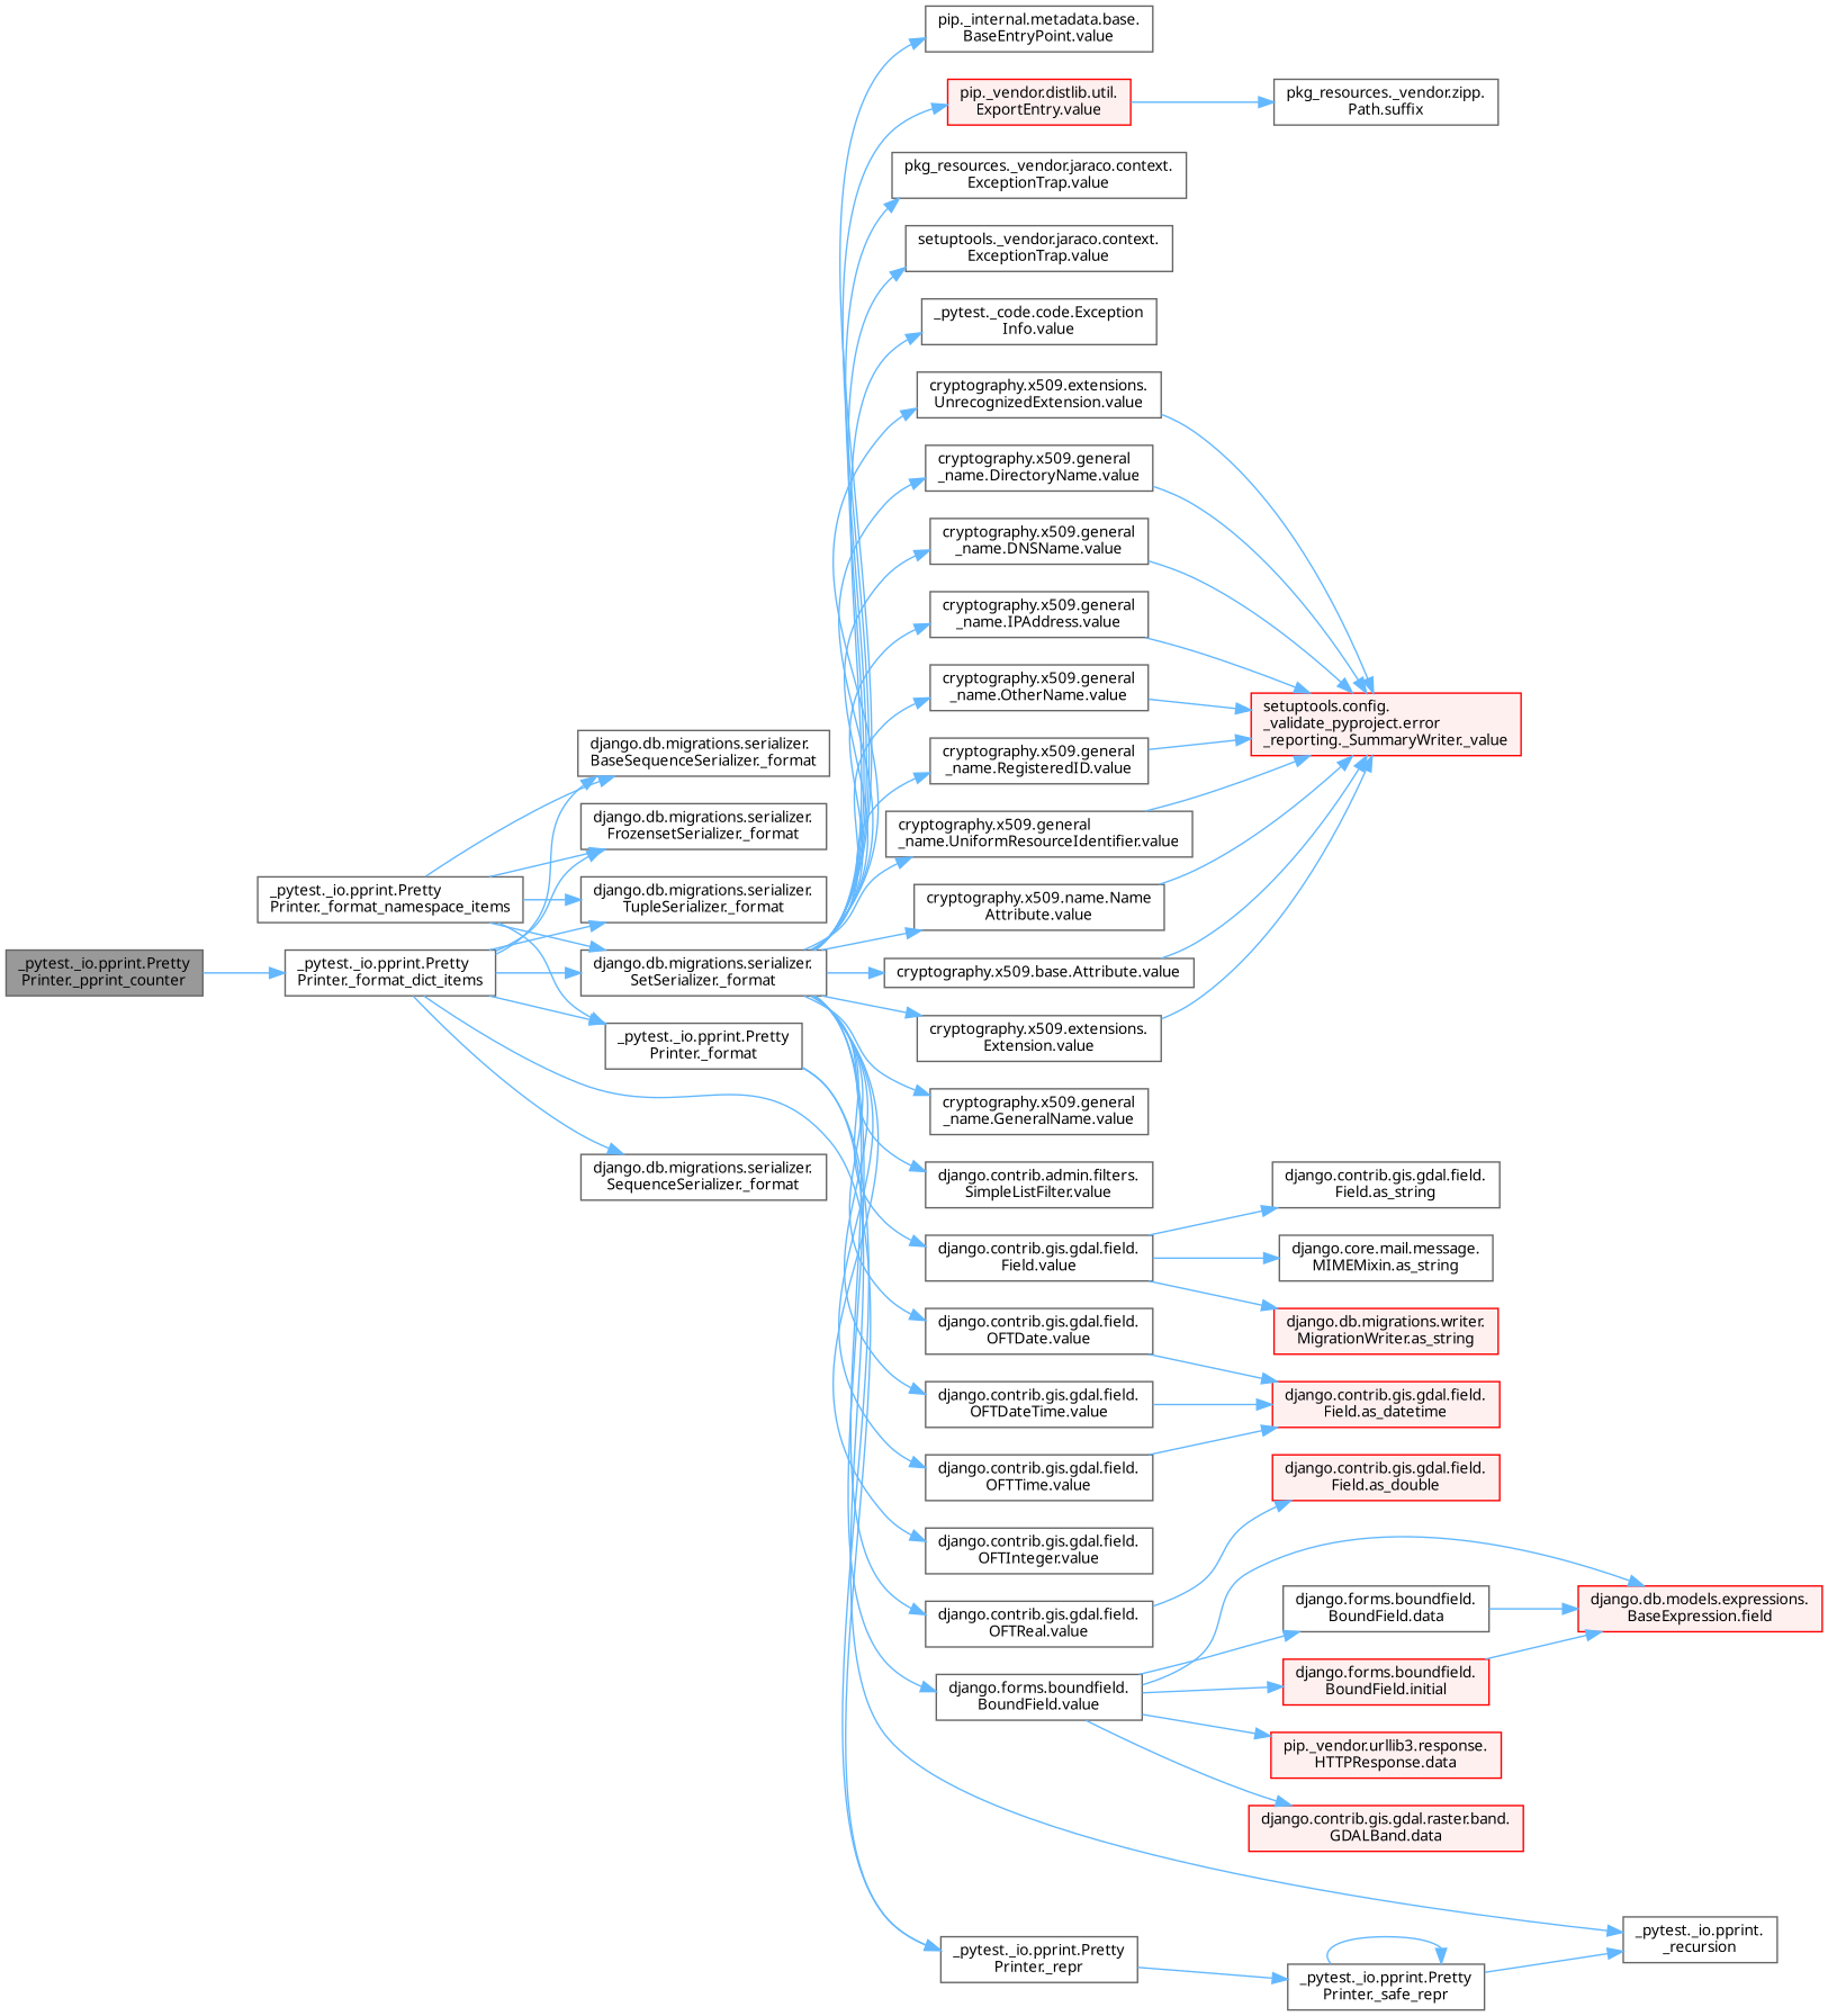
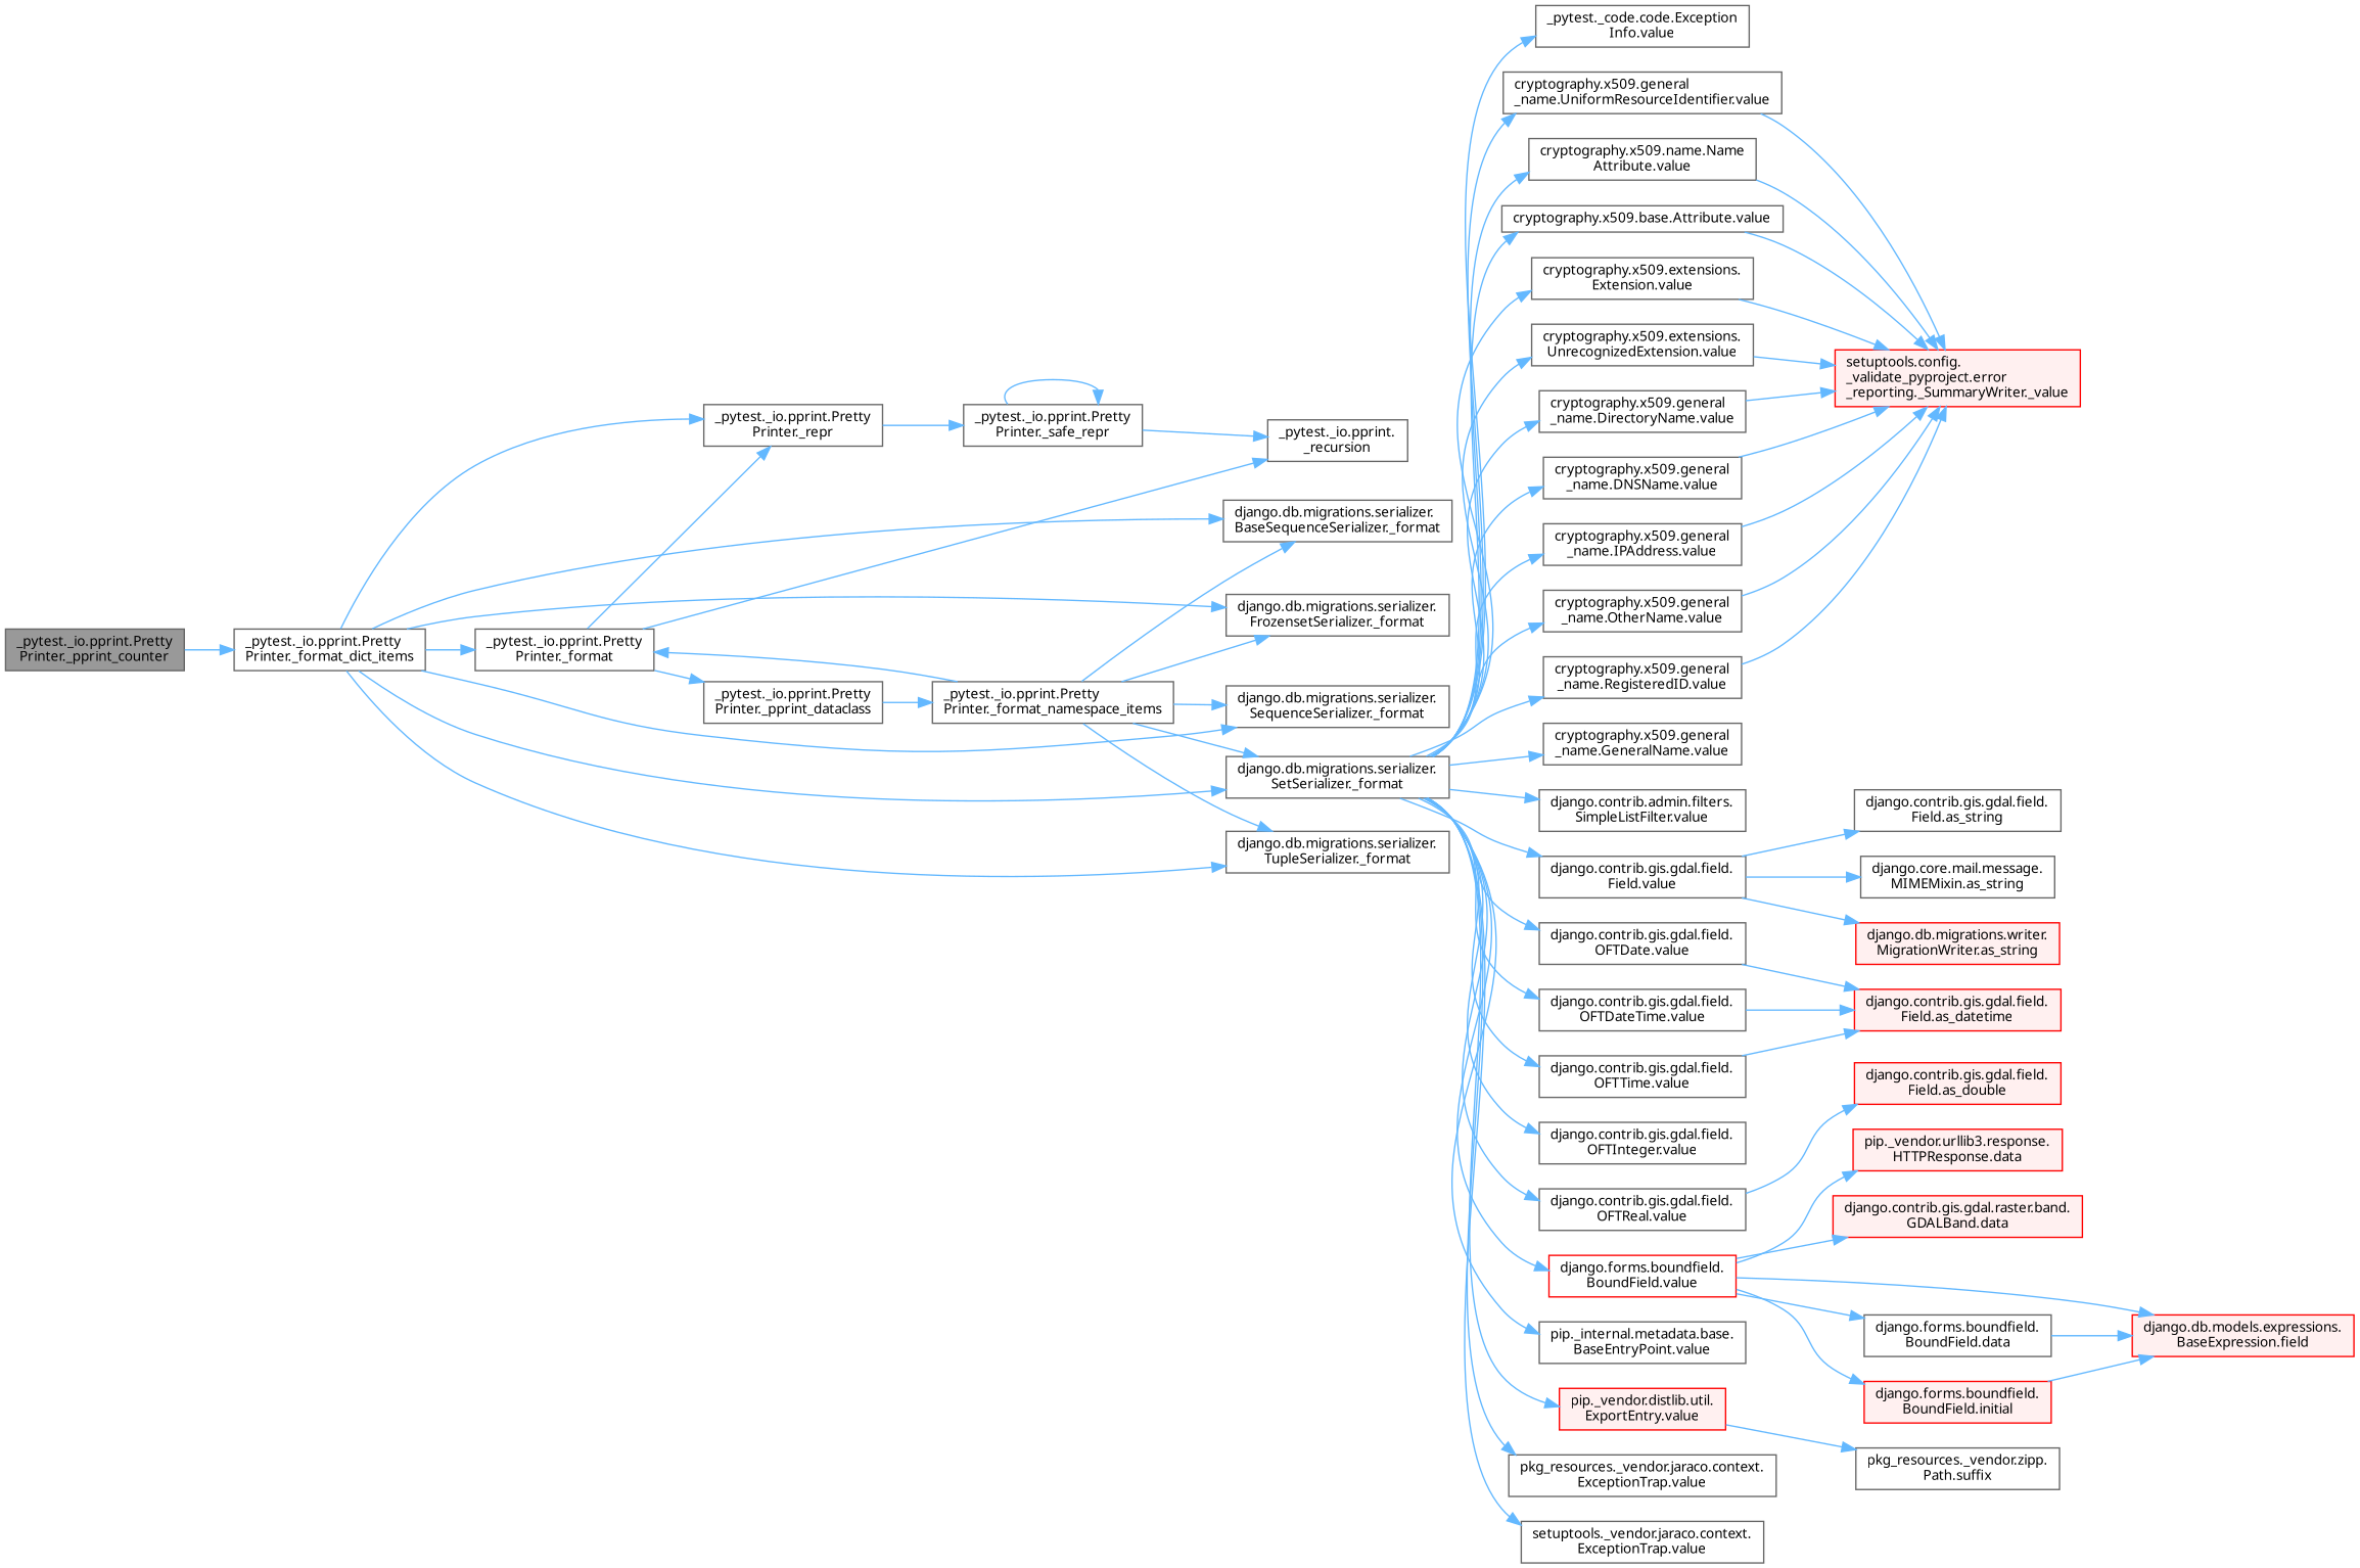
  digraph {
    fontname="Noto Sans"
    rankdir=LR
    node [color=grey40 fillcolor=white fontname="Noto Sans" fontsize=10 shape=box style=filled]
    edge [color=steelblue1 fontname="Noto Sans" fontsize=10 labelfontname=Helvetica labelfontsize=10 style=solid]
    n1 [color=gray40 fillcolor=grey60 fontcolor=black height=0.2 label="_pytest._io.pprint.Pretty\lPrinter._pprint_counter" width=0.4]
    n2 [height=0.2 label="_pytest._io.pprint.Pretty\lPrinter._format_dict_items" width=0.4]
    n3 [height=0.2 label="_pytest._io.pprint.Pretty\lPrinter._format" width=0.4]
    n4 [height=0.2 label="django.db.migrations.serializer.\lBaseSequenceSerializer._format" width=0.4]
    n5 [height=0.2 label="django.db.migrations.serializer.\lFrozensetSerializer._format" width=0.4]
    n6 [height=0.2 label="django.db.migrations.serializer.\lSequenceSerializer._format" width=0.4]
    n7 [height=0.2 label="django.db.migrations.serializer.\lSetSerializer._format" width=0.4]
    n8 [height=0.2 label="django.db.migrations.serializer.\lTupleSerializer._format" width=0.4]
    n9 [height=0.2 label="_pytest._io.pprint.Pretty\lPrinter._repr" width=0.4]
+   n10 [height=0.2 label="_pytest._io.pprint.Pretty\lPrinter._pprint_dataclass" width=0.4]
    n11 [height=0.2 label="_pytest._io.pprint.\l_recursion" width=0.4]
    n12 [height=0.2 label="_pytest._code.code.Exception\lInfo.value" width=0.4]
    n13 [height=0.2 label="cryptography.x509.base.Attribute.value" width=0.4]
    n14 [height=0.2 label="cryptography.x509.extensions.\lExtension.value" width=0.4]
    n15 [height=0.2 label="cryptography.x509.extensions.\lUnrecognizedExtension.value" width=0.4]
    n16 [height=0.2 label="cryptography.x509.general\l_name.DirectoryName.value" width=0.4]
    n17 [height=0.2 label="cryptography.x509.general\l_name.DNSName.value" width=0.4]
    n18 [height=0.2 label="cryptography.x509.general\l_name.GeneralName.value" width=0.4]
    n19 [height=0.2 label="cryptography.x509.general\l_name.IPAddress.value" width=0.4]
    n20 [height=0.2 label="cryptography.x509.general\l_name.OtherName.value" width=0.4]
    n21 [height=0.2 label="cryptography.x509.general\l_name.RegisteredID.value" width=0.4]
    n22 [height=0.2 label="cryptography.x509.general\l_name.UniformResourceIdentifier.value" width=0.4]
    n23 [height=0.2 label="cryptography.x509.name.Name\lAttribute.value" width=0.4]
    n24 [height=0.2 label="django.contrib.admin.filters.\lSimpleListFilter.value" width=0.4]
    n25 [height=0.2 label="django.contrib.gis.gdal.field.\lField.value" width=0.4]
    n26 [height=0.2 label="django.contrib.gis.gdal.field.\lOFTDate.value" width=0.4]
    n27 [height=0.2 label="django.contrib.gis.gdal.field.\lOFTDateTime.value" width=0.4]
    n28 [height=0.2 label="django.contrib.gis.gdal.field.\lOFTInteger.value" width=0.4]
    n29 [height=0.2 label="django.contrib.gis.gdal.field.\lOFTReal.value" width=0.4]
    n30 [height=0.2 label="django.contrib.gis.gdal.field.\lOFTTime.value" width=0.4]
-   n31 [height=0.2 label="django.forms.boundfield.\lBoundField.value" width=0.4]
+   n31 [color=red height=0.2 label="django.forms.boundfield.\lBoundField.value" width=0.4]
    n32 [height=0.2 label="pip._internal.metadata.base.\lBaseEntryPoint.value" width=0.4]
    n33 [color=red fillcolor="#FFF0F0" height=0.2 label="pip._vendor.distlib.util.\lExportEntry.value" width=0.4]
    n34 [height=0.2 label="pkg_resources._vendor.jaraco.context.\lExceptionTrap.value" width=0.4]
    n35 [height=0.2 label="setuptools._vendor.jaraco.context.\lExceptionTrap.value" width=0.4]
    n36 [height=0.2 label="_pytest._io.pprint.Pretty\lPrinter._safe_repr" width=0.4]
    n37 [height=0.2 label="_pytest._io.pprint.Pretty\lPrinter._format_namespace_items" width=0.4]
    n38 [color=red fillcolor="#FFF0F0" height=0.2 label="setuptools.config.\l_validate_pyproject.error\l_reporting._SummaryWriter._value" width=0.4]
    n39 [height=0.2 label="django.contrib.gis.gdal.field.\lField.as_string" width=0.4]
    n40 [height=0.2 label="django.core.mail.message.\lMIMEMixin.as_string" width=0.4]
    n41 [color=red fillcolor="#FFF0F0" height=0.2 label="django.db.migrations.writer.\lMigrationWriter.as_string" width=0.4]
    n42 [color=red fillcolor="#FFF0F0" height=0.2 label="django.contrib.gis.gdal.field.\lField.as_datetime" width=0.4]
    n43 [color=red fillcolor="#FFF0F0" height=0.2 label="django.contrib.gis.gdal.field.\lField.as_double" width=0.4]
    n44 [color=red fillcolor="#FFF0F0" height=0.2 label="django.contrib.gis.gdal.raster.band.\lGDALBand.data" width=0.4]
    n45 [height=0.2 label="django.forms.boundfield.\lBoundField.data" width=0.4]
    n46 [color=red fillcolor="#FFF0F0" height=0.2 label="django.db.models.expressions.\lBaseExpression.field" width=0.4]
    n47 [color=red fillcolor="#FFF0F0" height=0.2 label="pip._vendor.urllib3.response.\lHTTPResponse.data" width=0.4]
    n48 [color=red fillcolor="#FFF0F0" height=0.2 label="django.forms.boundfield.\lBoundField.initial" width=0.4]
    n49 [height=0.2 label="pkg_resources._vendor.zipp.\lPath.suffix" width=0.4]
    n1 -> n2
    n2 -> n3
    n2 -> n4
    n2 -> n5
    n2 -> n6
    n2 -> n7
    n2 -> n8
    n2 -> n9
    n3 -> n9
+   n3 -> n10
    n3 -> n11
    n7 -> n12
    n7 -> n13
    n7 -> n14
    n7 -> n15
    n7 -> n16
    n7 -> n17
    n7 -> n18
    n7 -> n19
    n7 -> n20
    n7 -> n21
    n7 -> n22
    n7 -> n23
    n7 -> n24
    n7 -> n25
    n7 -> n26
    n7 -> n27
    n7 -> n28
    n7 -> n29
    n7 -> n30
    n7 -> n31
    n7 -> n32
    n7 -> n33
    n7 -> n34
    n7 -> n35
    n9 -> n36
+   n10 -> n37
    n13 -> n38
    n14 -> n38
    n15 -> n38
    n16 -> n38
    n17 -> n38
    n19 -> n38
    n20 -> n38
    n21 -> n38
    n22 -> n38
    n23 -> n38
    n25 -> n39
    n25 -> n40
    n25 -> n41
    n26 -> n42
    n27 -> n42
    n29 -> n43
    n30 -> n42
    n31 -> n44
    n31 -> n45
    n31 -> n46
    n31 -> n47
    n31 -> n48
    n33 -> n49
    n36 -> n11
    n36 -> n36
    n37 -> n3
    n37 -> n4
    n37 -> n5
+   n37 -> n6
    n37 -> n7
    n37 -> n8
    n45 -> n46
    n48 -> n46
  }
